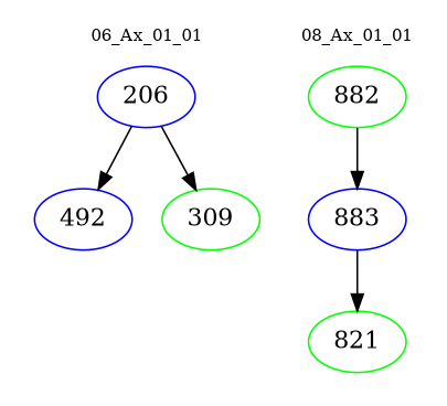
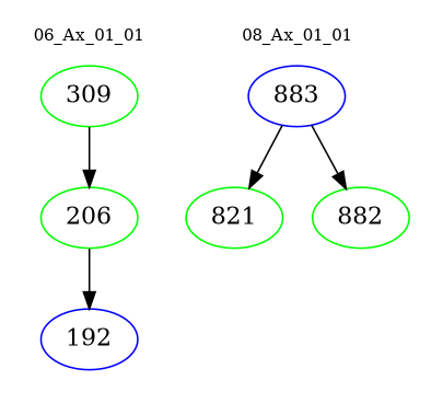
  digraph {
    node [color=blue]
    edge [color=black]
-   n1 [label=206]
-   n2 [label=492]
+   n1 [color=green label=206]
+   n2 [label=192]
    n3 [color=green label=309]
    n4 [label=883]
    n5 [color=green label=821]
    n6 [color=green label=882]
    subgraph cluster_1 {
      color=white
      fontsize=10
      label="06_Ax_01_01"
      n1
      n2
      n3
    }
    subgraph cluster_2 {
      color=white
      fontsize=10
      label="08_Ax_01_01"
      n4
      n5
      n6
    }
    n1 -> n2
-   n1 -> n3
+   n3 -> n1
    n4 -> n5
-   n6 -> n4
+   n4 -> n6
  }
